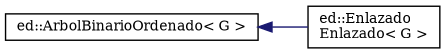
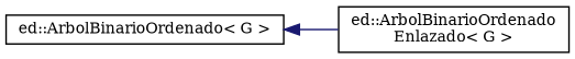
  digraph {
    rankdir=LR
    fontname="DejaVu Serif"
    node [color=black fillcolor=white fontname="DejaVu Serif" fontsize=10 shape=record style=filled]
    n1 [height=0.2 label="ed::ArbolBinarioOrdenado\< G \>" width=0.4]
-   n2 [height=0.2 label="ed::Enlazado\lEnlazado\< G \>" width=0.4]
+   n2 [height=0.2 label="ed::ArbolBinarioOrdenado\lEnlazado\< G \>" width=0.4]
    n1 -> n2 [color=midnightblue dir=back fontname="DejaVu Serif" fontsize=10 labelfontname=Helvetica labelfontsize=10 style=solid]
  }
